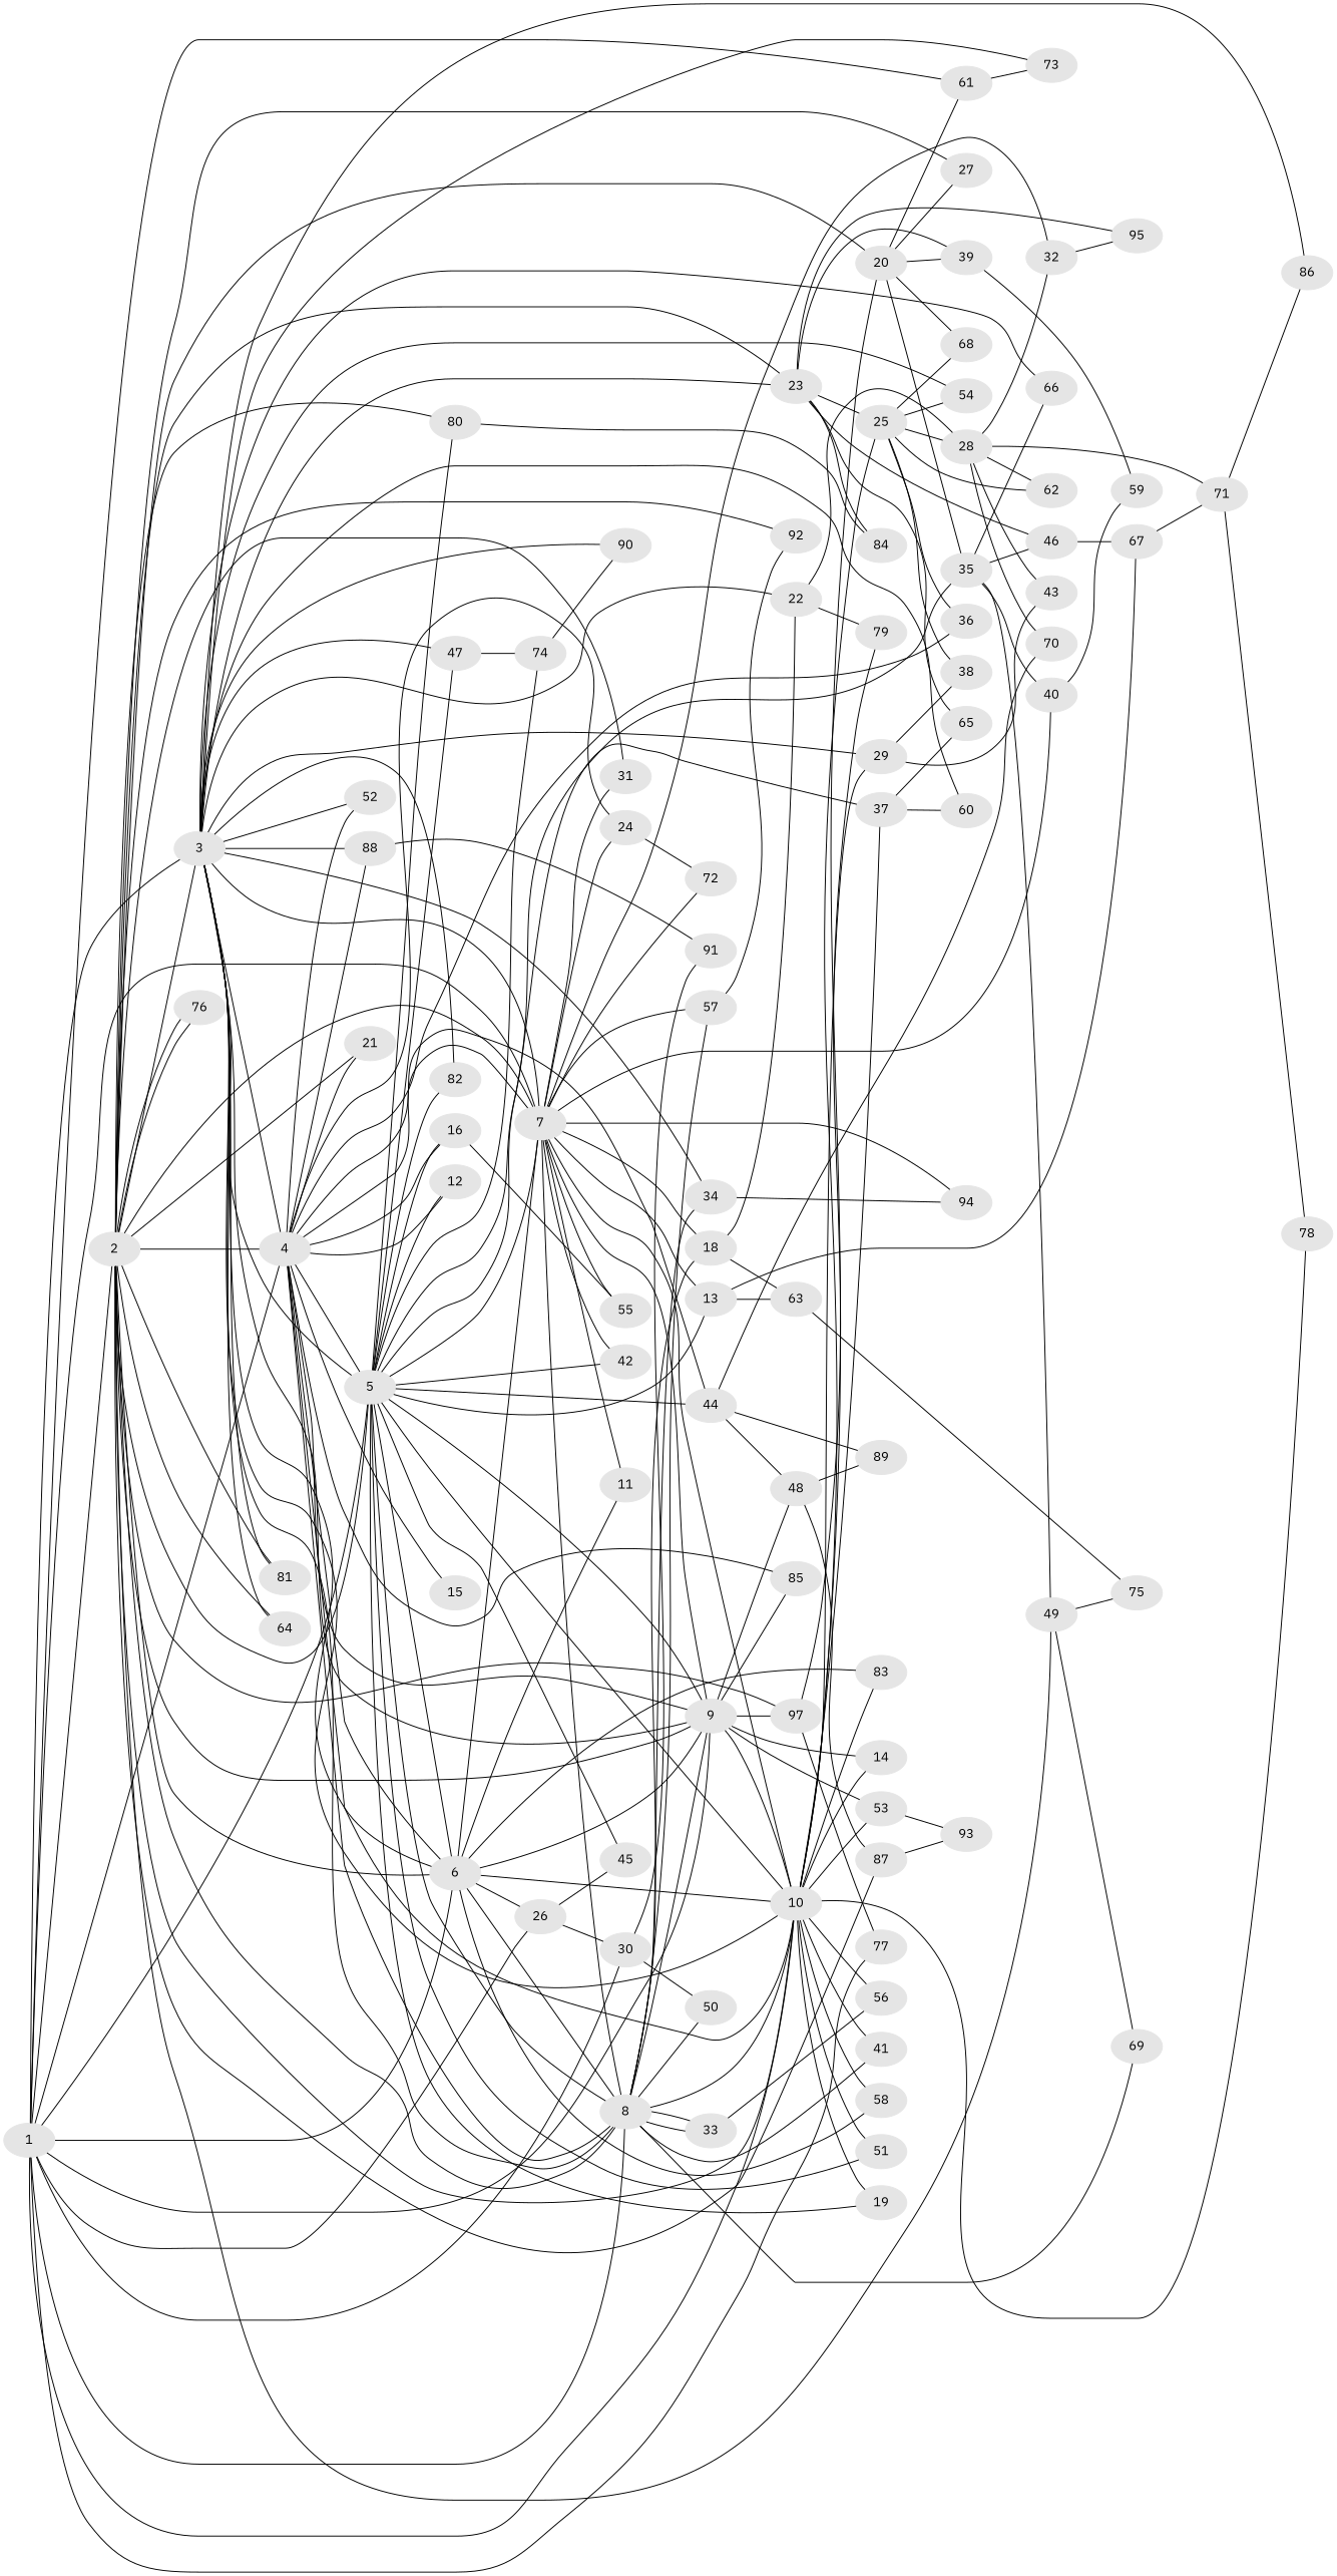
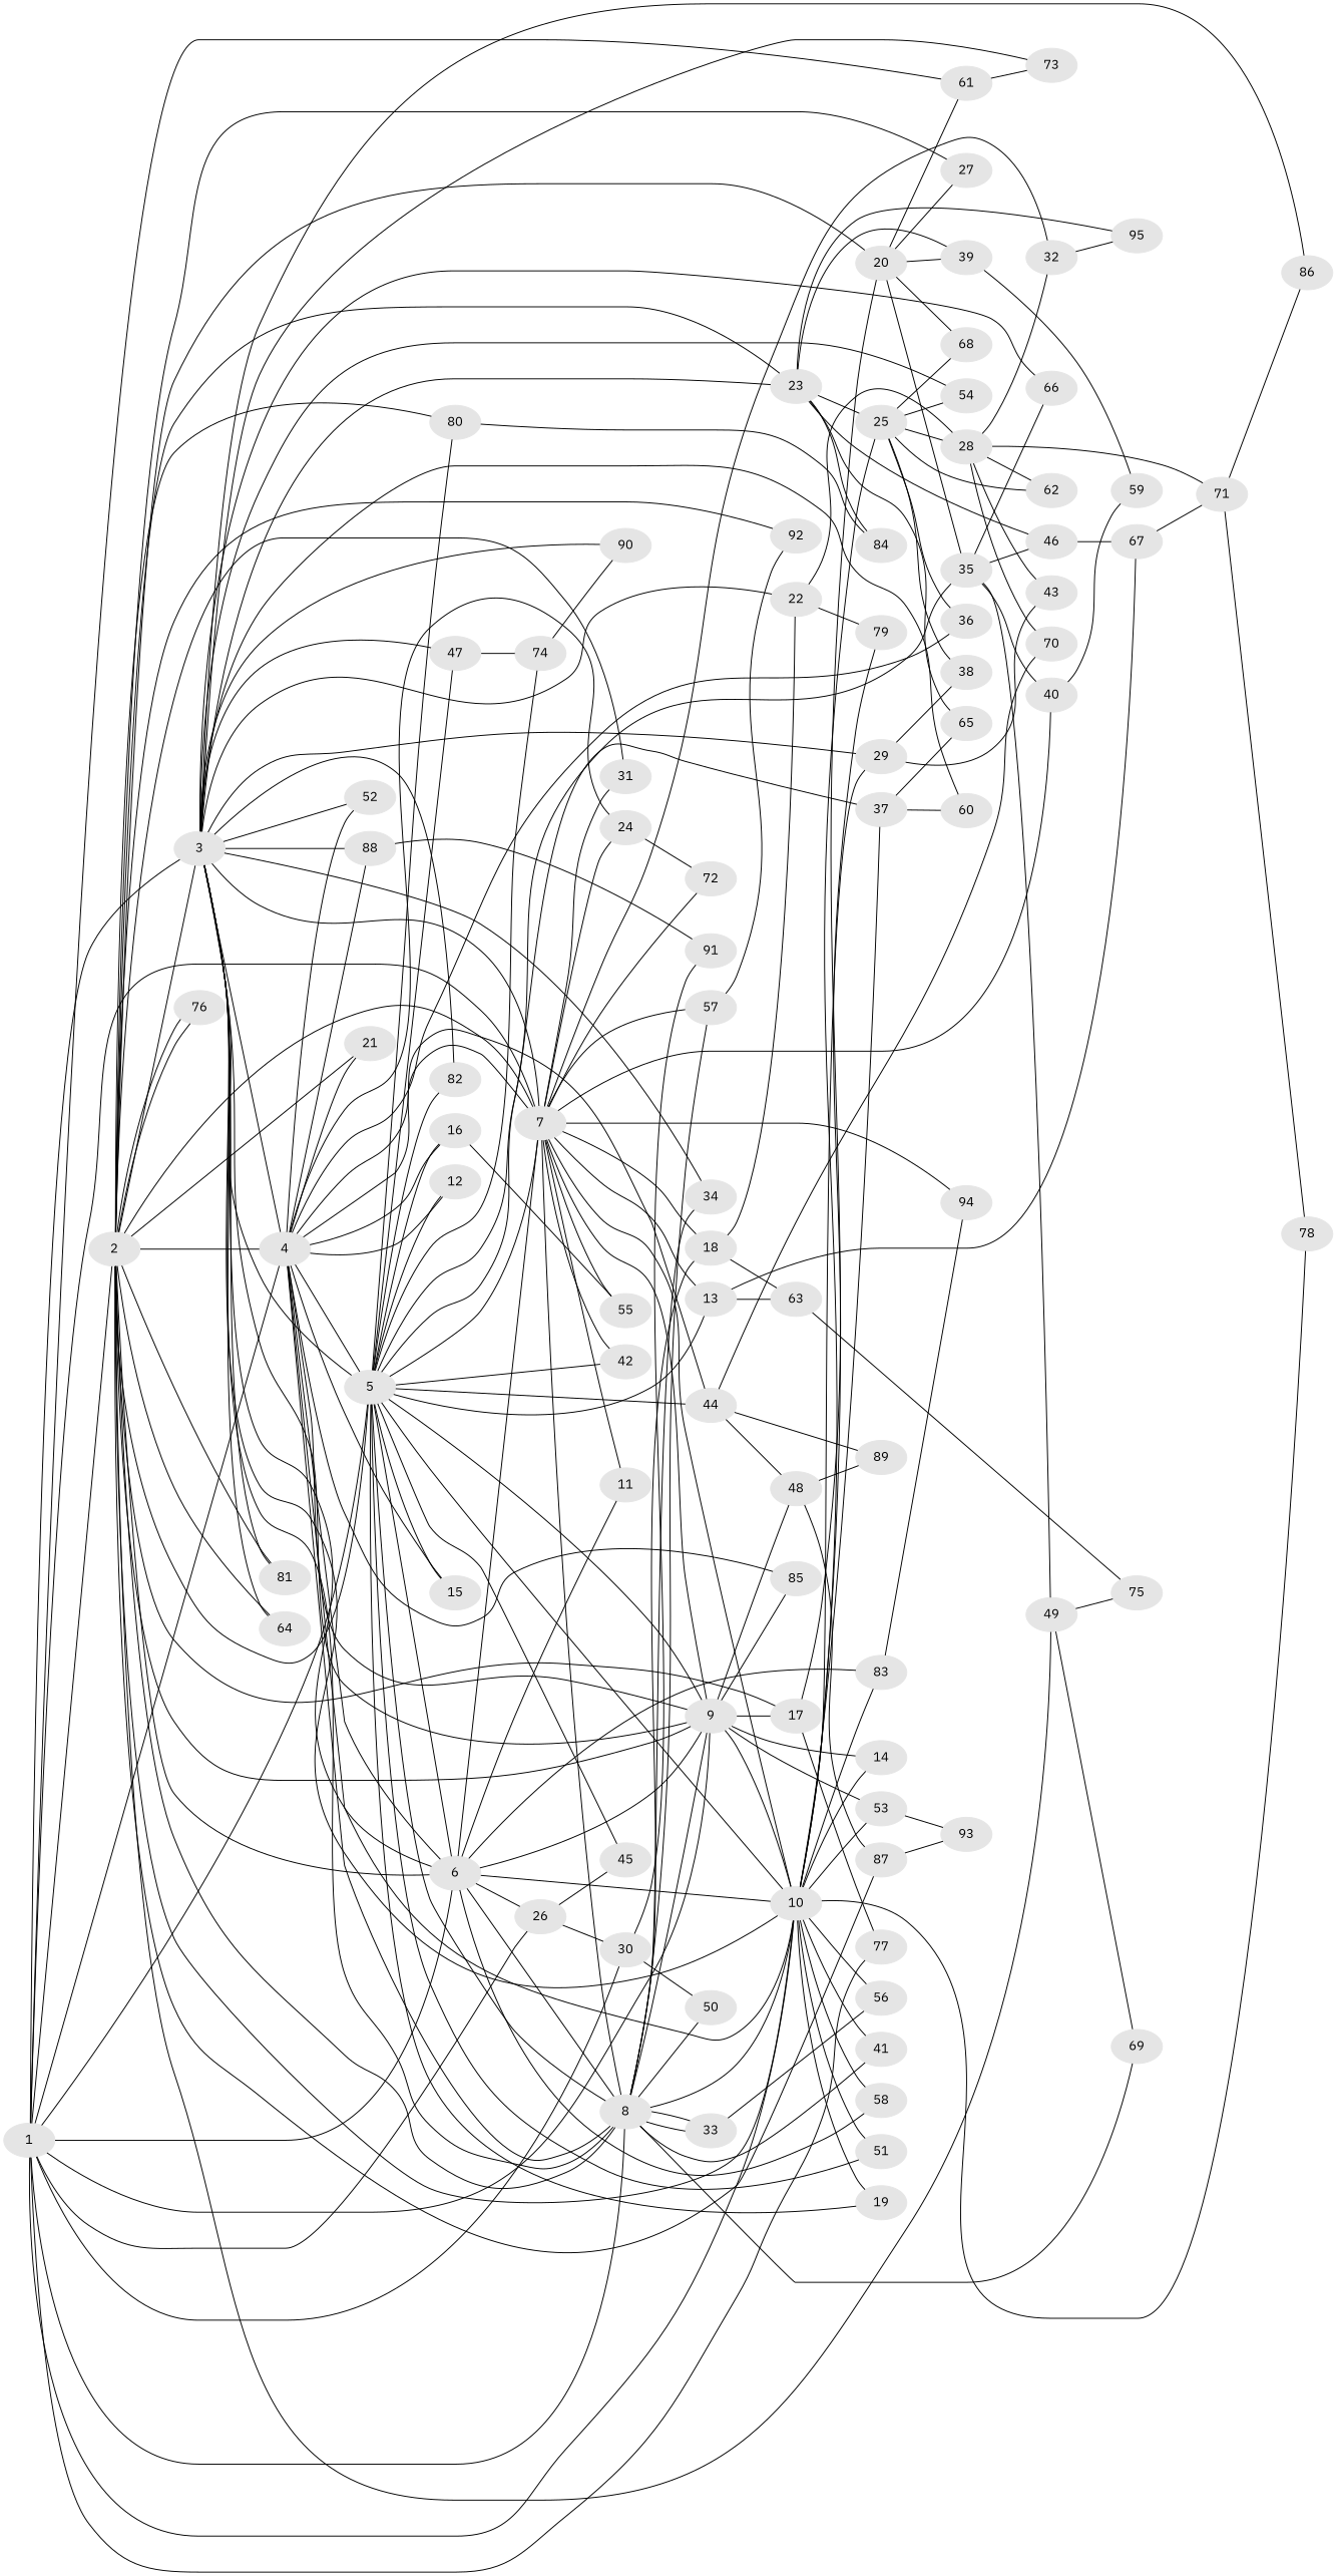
  graph {
    fontname="IBM Plex Sans"
    rankdir=LR
    node [color=gray90 fontname="IBM Plex Sans" style=filled]
    edge [fontname="IBM Plex Sans"]
    1
    2
    3
    4
    5
    6
    7
    8
    9
    10
    26
    30
    61
    77
-   17 [label=97]
+   17
    20
    21
    23
    27
    31
    49
    64
    76
    80
    81
    87
    92
    22
    29
    34
    47
    52
    54
    60
    66
    73
    82
    86
    88
    90
    12
    15
    16
    24
    36
    44
    85
    13
    19
    35
    37
    42
    45
    51
    74
    11
    58
    83
    18
    32
    40
    55
    57
    72
    94
    33
    41
    50
    69
    14
    48
    53
    25
    56
    78
    91
    79
    39
    68
    84
    46
    65
    95
    75
    93
    28
    38
    43
    70
    89
    63
    67
    59
    62
    71
    1 -- 2
    1 -- 3
    1 -- 4
    1 -- 5
    1 -- 6
    1 -- 7
    1 -- 8
    1 -- 9
    1 -- 10
    1 -- 26
    1 -- 30
    1 -- 61
    1 -- 77
    2 -- 3
    2 -- 4
    2 -- 5
    2 -- 6
    2 -- 7
    2 -- 8
    2 -- 9
    2 -- 10
    2 -- 17
    2 -- 20
    2 -- 21
    2 -- 23
    2 -- 27
    2 -- 31
    2 -- 49
    2 -- 64
    2 -- 76
    2 -- 76
    2 -- 80
    2 -- 81
    2 -- 87
    2 -- 92
    3 -- 4
    3 -- 5
    3 -- 6
    3 -- 7
    3 -- 8
    3 -- 9
    3 -- 10
    3 -- 23
    3 -- 64
    3 -- 81
    3 -- 22
    3 -- 29
    3 -- 34
    3 -- 47
    3 -- 52
    3 -- 54
    3 -- 60
    3 -- 66
    3 -- 73
    3 -- 82
    3 -- 86
    3 -- 88
    3 -- 90
    4 -- 5
    4 -- 6
    4 -- 7
    4 -- 8
    4 -- 9
    4 -- 10
    4 -- 21
    4 -- 52
    4 -- 88
    4 -- 12
    4 -- 15
    4 -- 16
    4 -- 24
    4 -- 36
    4 -- 44
    4 -- 85
    5 -- 6
    5 -- 7
    5 -- 8
    5 -- 9
    5 -- 10
    5 -- 80
    5 -- 47
    5 -- 82
    5 -- 12
+   5 -- 15
    5 -- 16
    5 -- 44
    5 -- 13
    5 -- 19
    5 -- 35
    5 -- 37
    5 -- 42
    5 -- 45
    5 -- 51
    5 -- 74
    6 -- 7
    6 -- 8
    6 -- 9
    6 -- 10
    6 -- 26
    6 -- 11
    6 -- 58
    6 -- 83
    7 -- 8
    7 -- 9
    7 -- 10
    7 -- 31
    7 -- 24
    7 -- 13
    7 -- 42
    7 -- 11
    7 -- 18
    7 -- 32
    7 -- 40
    7 -- 55
    7 -- 57
    7 -- 72
    7 -- 94
    8 -- 9
    8 -- 10
    8 -- 34
    8 -- 18
    8 -- 57
    8 -- 33
    8 -- 33
    8 -- 41
    8 -- 50
    8 -- 69
    9 -- 10
    9 -- 17
    9 -- 85
    9 -- 14
    9 -- 48
    9 -- 53
    10 -- 20
    10 -- 29
    10 -- 19
    10 -- 37
    10 -- 51
    10 -- 58
    10 -- 83
    10 -- 41
    10 -- 14
    10 -- 53
    10 -- 25
    10 -- 56
    10 -- 78
    26 -- 30
    26 -- 45
    30 -- 50
    30 -- 91
    61 -- 73
    17 -- 77
    17 -- 79
    20 -- 61
    20 -- 27
    20 -- 35
    20 -- 39
    20 -- 68
    23 -- 25
    23 -- 39
    23 -- 84
    23 -- 46
    23 -- 65
    23 -- 95
    49 -- 69
    49 -- 75
    80 -- 84
    87 -- 93
    22 -- 79
    22 -- 28
    29 -- 38
    29 -- 43
    47 -- 74
    88 -- 91
    16 -- 55
    24 -- 72
    44 -- 48
    44 -- 70
    44 -- 89
    13 -- 63
    13 -- 67
    35 -- 49
    35 -- 66
    35 -- 40
    35 -- 46
    37 -- 60
    37 -- 65
    74 -- 90
-   34 -- 94
+   83 -- 94
    18 -- 22
    18 -- 63
    32 -- 95
    40 -- 59
    57 -- 92
    33 -- 56
    48 -- 87
    48 -- 89
    53 -- 93
    25 -- 54
    25 -- 36
    25 -- 68
    25 -- 28
    25 -- 38
    25 -- 62
    39 -- 59
    46 -- 67
    28 -- 32
    28 -- 43
    28 -- 70
    28 -- 62
    28 -- 71
    63 -- 75
    67 -- 71
    71 -- 86
    71 -- 78
  }
